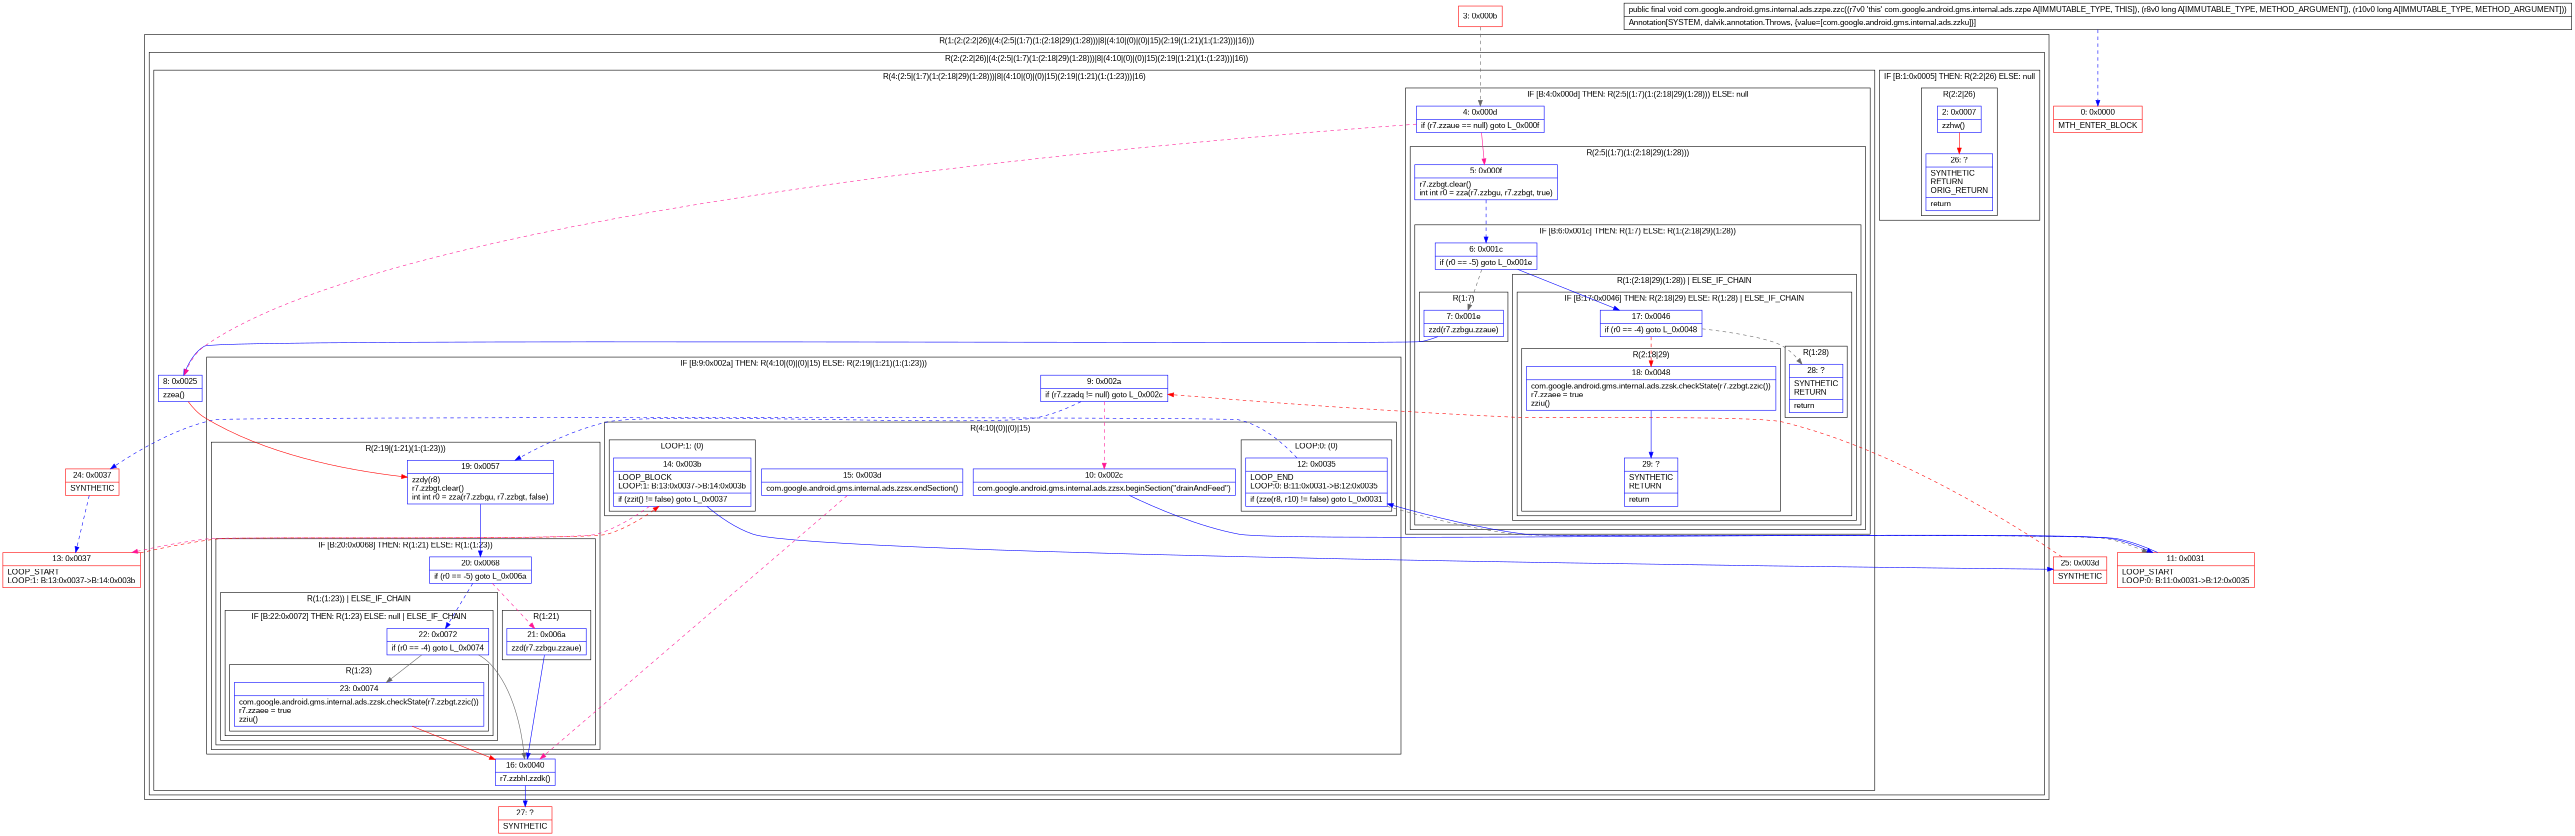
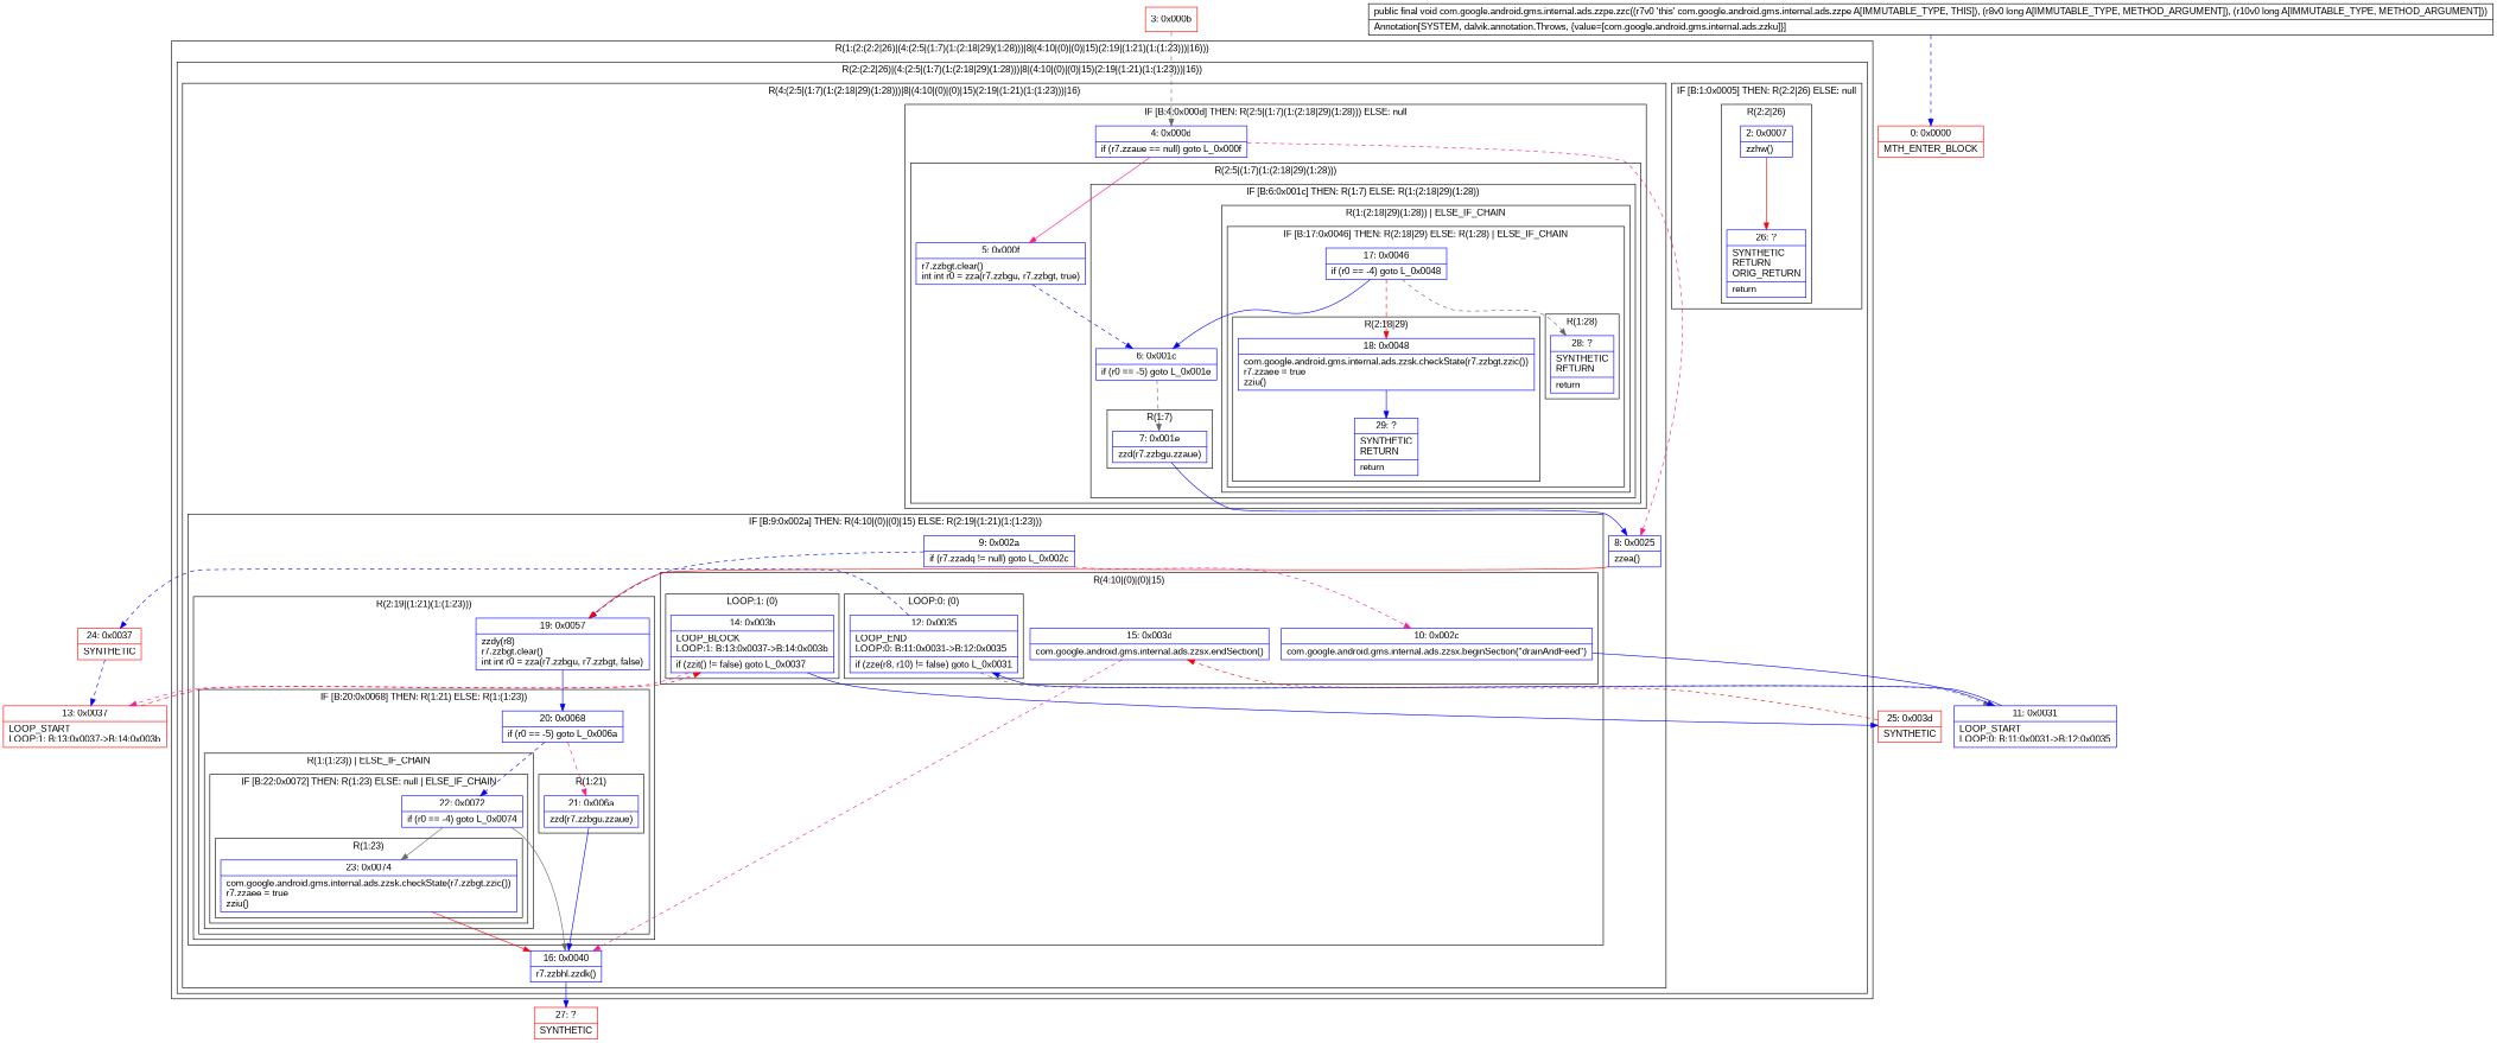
  digraph {
    fontname="Liberation Sans"
    node [color=blue fontname="Liberation Sans" shape=record]
    edge [color=blue fontname="Liberation Sans" style=dashed]
    n1 [label="{2\:\ 0x0007|zzhw()\l}"]
    n2 [label="{26\:\ ?|SYNTHETIC\lRETURN\lORIG_RETURN\l|return\l}"]
    n3 [label="{7\:\ 0x001e|zzd(r7.zzbgu.zzaue)\l}"]
    n4 [label="{18\:\ 0x0048|com.google.android.gms.internal.ads.zzsk.checkState(r7.zzbgt.zzic())\lr7.zzaee = true\lzziu()\l}"]
    n5 [label="{29\:\ ?|SYNTHETIC\lRETURN\l|return\l}"]
    n6 [label="{28\:\ ?|SYNTHETIC\lRETURN\l|return\l}"]
    n7 [label="{17\:\ 0x0046|if (r0 == \-4) goto L_0x0048\l}"]
    n8 [label="{6\:\ 0x001c|if (r0 == \-5) goto L_0x001e\l}"]
    n9 [label="{5\:\ 0x000f|r7.zzbgt.clear()\lint int r0 = zza(r7.zzbgu, r7.zzbgt, true)\l}"]
    n10 [label="{4\:\ 0x000d|if (r7.zzaue == null) goto L_0x000f\l}"]
    n11 [label="{12\:\ 0x0035|LOOP_END\lLOOP:0: B:11:0x0031\-\>B:12:0x0035\l|if (zze(r8, r10) != false) goto L_0x0031\l}"]
    n12 [label="{14\:\ 0x003b|LOOP_BLOCK\lLOOP:1: B:13:0x0037\-\>B:14:0x003b\l|if (zzit() != false) goto L_0x0037\l}"]
    n13 [label="{10\:\ 0x002c|com.google.android.gms.internal.ads.zzsx.beginSection(\"drainAndFeed\")\l}"]
    n14 [label="{15\:\ 0x003d|com.google.android.gms.internal.ads.zzsx.endSection()\l}"]
    n15 [label="{21\:\ 0x006a|zzd(r7.zzbgu.zzaue)\l}"]
    n16 [label="{23\:\ 0x0074|com.google.android.gms.internal.ads.zzsk.checkState(r7.zzbgt.zzic())\lr7.zzaee = true\lzziu()\l}"]
    n17 [label="{22\:\ 0x0072|if (r0 == \-4) goto L_0x0074\l}"]
    n18 [label="{20\:\ 0x0068|if (r0 == \-5) goto L_0x006a\l}"]
    n19 [label="{19\:\ 0x0057|zzdy(r8)\lr7.zzbgt.clear()\lint int r0 = zza(r7.zzbgu, r7.zzbgt, false)\l}"]
    n20 [label="{9\:\ 0x002a|if (r7.zzadq != null) goto L_0x002c\l}"]
    n21 [label="{8\:\ 0x0025|zzea()\l}"]
    n22 [label="{16\:\ 0x0040|r7.zzbhl.zzdk()\l}"]
-   n23 [color=red label="{11\:\ 0x0031|LOOP_START\lLOOP:0: B:11:0x0031\-\>B:12:0x0035\l}"]
+   n23 [label="{11\:\ 0x0031|LOOP_START\lLOOP:0: B:11:0x0031\-\>B:12:0x0035\l}"]
    n24 [color=red label="{24\:\ 0x0037|SYNTHETIC\l}"]
    n25 [color=red label="{13\:\ 0x0037|LOOP_START\lLOOP:1: B:13:0x0037\-\>B:14:0x003b\l}"]
    n26 [color=red label="{25\:\ 0x003d|SYNTHETIC\l}"]
    n27 [color=red label="{27\:\ ?|SYNTHETIC\l}"]
    n28 [color=red label="{3\:\ 0x000b}"]
    n29 [color=red label="{0\:\ 0x0000|MTH_ENTER_BLOCK\l}"]
    n30 [label="{public final void com.google.android.gms.internal.ads.zzpe.zzc((r7v0 'this' com.google.android.gms.internal.ads.zzpe A[IMMUTABLE_TYPE, THIS]), (r8v0 long A[IMMUTABLE_TYPE, METHOD_ARGUMENT]), (r10v0 long A[IMMUTABLE_TYPE, METHOD_ARGUMENT]))  | Annotation[SYSTEM, dalvik.annotation.Throws, \{value=[com.google.android.gms.internal.ads.zzku]\}]\l}" color=""]
    subgraph cluster_1 {
      label="R(1:(2:(2:2|26)|(4:(2:5|(1:7)(1:(2:18|29)(1:28)))|8|(4:10|(0)|(0)|15)(2:19|(1:21)(1:(1:23)))|16)))"
      subgraph cluster_2 {
        label="R(2:(2:2|26)|(4:(2:5|(1:7)(1:(2:18|29)(1:28)))|8|(4:10|(0)|(0)|15)(2:19|(1:21)(1:(1:23)))|16))"
        subgraph cluster_3 {
          label="IF [B:1:0x0005] THEN: R(2:2|26) ELSE: null"
          subgraph cluster_4 {
            label="R(2:2|26)"
            n1
            n2
          }
        }
        subgraph cluster_5 {
          label="R(4:(2:5|(1:7)(1:(2:18|29)(1:28)))|8|(4:10|(0)|(0)|15)(2:19|(1:21)(1:(1:23)))|16)"
          n21
          n22
          subgraph cluster_6 {
            label="IF [B:4:0x000d] THEN: R(2:5|(1:7)(1:(2:18|29)(1:28))) ELSE: null"
            n10
            subgraph cluster_7 {
              label="R(2:5|(1:7)(1:(2:18|29)(1:28)))"
              n9
              subgraph cluster_8 {
                label="IF [B:6:0x001c] THEN: R(1:7) ELSE: R(1:(2:18|29)(1:28))"
                n8
                subgraph cluster_9 {
                  label="R(1:7)"
                  n3
                }
                subgraph cluster_10 {
                  label="R(1:(2:18|29)(1:28)) | ELSE_IF_CHAIN\l"
                  subgraph cluster_11 {
                    label="IF [B:17:0x0046] THEN: R(2:18|29) ELSE: R(1:28) | ELSE_IF_CHAIN\l"
                    n7
                    subgraph cluster_12 {
                      label="R(2:18|29)"
                      n4
                      n5
                    }
                    subgraph cluster_13 {
                      label="R(1:28)"
                      n6
                    }
                  }
                }
              }
            }
          }
          subgraph cluster_14 {
            label="IF [B:9:0x002a] THEN: R(4:10|(0)|(0)|15) ELSE: R(2:19|(1:21)(1:(1:23)))"
            n20
            subgraph cluster_15 {
              label="R(4:10|(0)|(0)|15)"
              n13
              n14
              subgraph cluster_16 {
                label="LOOP:0: (0)"
                n11
                subgraph cluster_17 {
                  label="R(0)"
                }
              }
              subgraph cluster_18 {
                label="LOOP:1: (0)"
                n12
                subgraph cluster_19 {
                  label="R(0)"
                }
              }
            }
            subgraph cluster_20 {
              label="R(2:19|(1:21)(1:(1:23)))"
              n19
              subgraph cluster_21 {
                label="IF [B:20:0x0068] THEN: R(1:21) ELSE: R(1:(1:23))"
                n18
                subgraph cluster_22 {
                  label="R(1:21)"
                  n15
                }
                subgraph cluster_23 {
                  label="R(1:(1:23)) | ELSE_IF_CHAIN\l"
                  subgraph cluster_24 {
                    label="IF [B:22:0x0072] THEN: R(1:23) ELSE: null | ELSE_IF_CHAIN\l"
                    n17
                    subgraph cluster_25 {
                      label="R(1:23)"
                      n16
                    }
                  }
                }
              }
            }
          }
        }
      }
    }
    n1 -> n2 [color=red style=solid]
    n3 -> n21 [style=solid]
    n4 -> n5 [style=solid]
    n7 -> n4 [color=red]
    n7 -> n6 [color=gray40]
    n8 -> n3 [color=gray40]
-   n8 -> n7 [style=solid]
+   n7 -> n8 [style=solid]
    n9 -> n8
    n10 -> n9 [color=deeppink style=solid]
    n10 -> n21 [color=deeppink]
    n11 -> n23 [color=gray40]
    n11 -> n24
    n12 -> n25 [color=deeppink]
    n12 -> n26 [style=solid]
    n13 -> n23 [style=solid]
    n14 -> n22 [color=deeppink]
    n15 -> n22 [style=solid]
    n16 -> n22 [color=red style=solid]
    n17 -> n16 [color=gray40 style=solid]
    n17 -> n22 [color=gray40 style=solid]
    n18 -> n15 [color=deeppink]
    n18 -> n17
    n19 -> n18 [style=solid]
    n20 -> n13 [color=deeppink]
    n20 -> n19
    n21 -> n19 [color=red style=solid]
    n22 -> n27 [style=solid]
    n23 -> n11 [style=solid]
    n24 -> n25
    n25 -> n12 [color=red]
-   n26 -> n20 [color=red]
+   n26 -> n14 [color=red]
    n28 -> n10 [color=gray40]
    n30 -> n29
  }
